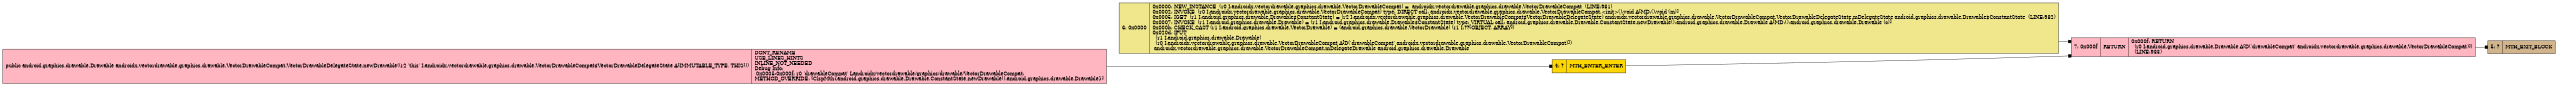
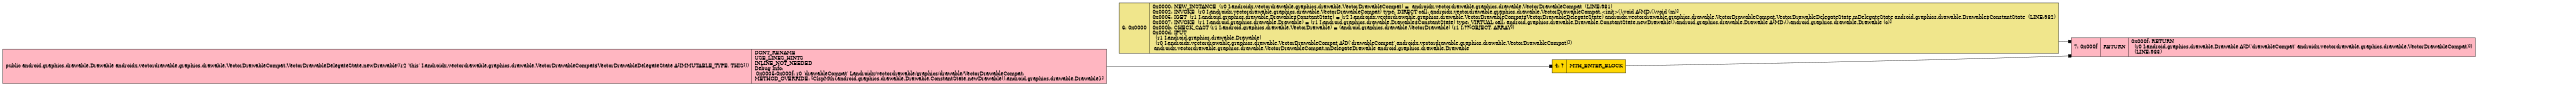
  digraph {
    rankdir=LR
    node [fillcolor=lightpink shape=record style=filled]
    edge [arrowhead=box]
-   n1 [fillcolor=gold label="{4\:\ ?|MTH_ENTER_ENTER\l}"]
+   n1 [fillcolor=gold label="{4\:\ ?|MTH_ENTER_BLOCK\l}"]
    n2 [label="{7\:\ 0x000f|RETURN\l|0x000f: RETURN  \l  (r0 I:android.graphics.drawable.Drawable A[D('drawableCompat' androidx.vectordrawable.graphics.drawable.VectorDrawableCompat)])\l  (LINE:983)\l}"]
-   n3 [fillcolor=khaki label="{6\:\ 0x0000|0x0000: NEW_INSTANCE  (r0 I:androidx.vectordrawable.graphics.drawable.VectorDrawableCompat) =  androidx.vectordrawable.graphics.drawable.VectorDrawableCompat  (LINE:981)\l0x0002: INVOKE  (r0 I:androidx.vectordrawable.graphics.drawable.VectorDrawableCompat) type: DIRECT call: androidx.vectordrawable.graphics.drawable.VectorDrawableCompat.\<init\>():void A[MD:():void (m)]\l0x0005: IGET  (r1 I:android.graphics.drawable.Drawable$ConstantState) = (r2 I:androidx.vectordrawable.graphics.drawable.VectorDrawableCompat$VectorDrawableDelegateState) androidx.vectordrawable.graphics.drawable.VectorDrawableCompat.VectorDrawableDelegateState.mDelegateState android.graphics.drawable.Drawable$ConstantState  (LINE:982)\l0x0007: INVOKE  (r1 I:android.graphics.drawable.Drawable) = (r1 I:android.graphics.drawable.Drawable$ConstantState) type: VIRTUAL call: android.graphics.drawable.Drawable.ConstantState.newDrawable():android.graphics.drawable.Drawable A[MD:():android.graphics.drawable.Drawable (c)]\l0x000b: CHECK_CAST (r1 I:android.graphics.drawable.VectorDrawable) = (android.graphics.drawable.VectorDrawable) (r1 I:??[OBJECT, ARRAY]) \l0x020d: IPUT  \l  (r1 I:android.graphics.drawable.Drawable)\l  (r0 I:androidx.vectordrawable.graphics.drawable.VectorDrawableCompat A[D('drawableCompat' androidx.vectordrawable.graphics.drawable.VectorDrawableCompat)])\l androidx.vectordrawable.graphics.drawable.VectorDrawableCompat.mDelegateDrawable android.graphics.drawable.Drawable \l}"]
-   n4 [fillcolor=tan label="{5\:\ ?|MTH_EXIT_BLOCK\l}"]
+   n3 [fillcolor=khaki label="{6\:\ 0x0000|0x0000: NEW_INSTANCE  (r0 I:androidx.vectordrawable.graphics.drawable.VectorDrawableCompat) =  androidx.vectordrawable.graphics.drawable.VectorDrawableCompat  (LINE:981)\l0x0002: INVOKE  (r0 I:androidx.vectordrawable.graphics.drawable.VectorDrawableCompat) type: DIRECT call: androidx.vectordrawable.graphics.drawable.VectorDrawableCompat.\<init\>():void A[MD:():void (m)]\l0x0005: IGET  (r1 I:android.graphics.drawable.Drawable$ConstantState) = (r2 I:androidx.vectordrawable.graphics.drawable.VectorDrawableCompat$VectorDrawableDelegateState) androidx.vectordrawable.graphics.drawable.VectorDrawableCompat.VectorDrawableDelegateState.mDelegateState android.graphics.drawable.Drawable$ConstantState  (LINE:982)\l0x0007: INVOKE  (r1 I:android.graphics.drawable.Drawable) = (r1 I:android.graphics.drawable.Drawable$ConstantState) type: VIRTUAL call: android.graphics.drawable.Drawable.ConstantState.newDrawable():android.graphics.drawable.Drawable A[MD:():android.graphics.drawable.Drawable (c)]\l0x000b: CHECK_CAST (r1 I:android.graphics.drawable.VectorDrawable) = (android.graphics.drawable.VectorDrawable) (r1 I:??[OBJECT, ARRAY]) \l0x000d: IPUT  \l  (r1 I:android.graphics.drawable.Drawable)\l  (r0 I:androidx.vectordrawable.graphics.drawable.VectorDrawableCompat A[D('drawableCompat' androidx.vectordrawable.graphics.drawable.VectorDrawableCompat)])\l androidx.vectordrawable.graphics.drawable.VectorDrawableCompat.mDelegateDrawable android.graphics.drawable.Drawable \l}"]
    n5 [label="{public android.graphics.drawable.Drawable androidx.vectordrawable.graphics.drawable.VectorDrawableCompat.VectorDrawableDelegateState.newDrawable((r2 'this' I:androidx.vectordrawable.graphics.drawable.VectorDrawableCompat$VectorDrawableDelegateState A[IMMUTABLE_TYPE, THIS]))  | DONT_RENAME\lUSE_LINES_HINTS\lINLINE_NOT_NEEDED\lDebug Info:\l  0x0005\-0x000f: r0 'drawableCompat' Landroidx\/vectordrawable\/graphics\/drawable\/VectorDrawableCompat;\lMETHOD_OVERRIDE: [ClspMth\{android.graphics.drawable.Drawable.ConstantState.newDrawable():android.graphics.drawable.Drawable\}]\l}"]
    n1 -> n2
-   n2 -> n4
    n3 -> n2
    n5 -> n1
  }
